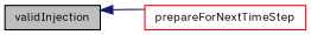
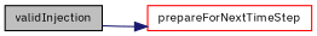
  digraph {
    rankdir=LR
    fontname="IBM Plex Sans"
    node [fontname="IBM Plex Sans" fontsize=10 shape=record]
    n1 [color=black fillcolor=grey75 fontcolor=black height=0.2 label=validInjection style=filled width=0.4]
    n2 [color=red height=0.2 label=prepareForNextTimeStep width=0.4]
-   n2 -> n1 [color=midnightblue fontname="IBM Plex Sans" fontsize=10 labelfontname=FreeSans labelfontsize=10 style=solid]
+   n1 -> n2 [color=midnightblue fontname="IBM Plex Sans" fontsize=10 labelfontname=FreeSans labelfontsize=10 style=solid]
  }
